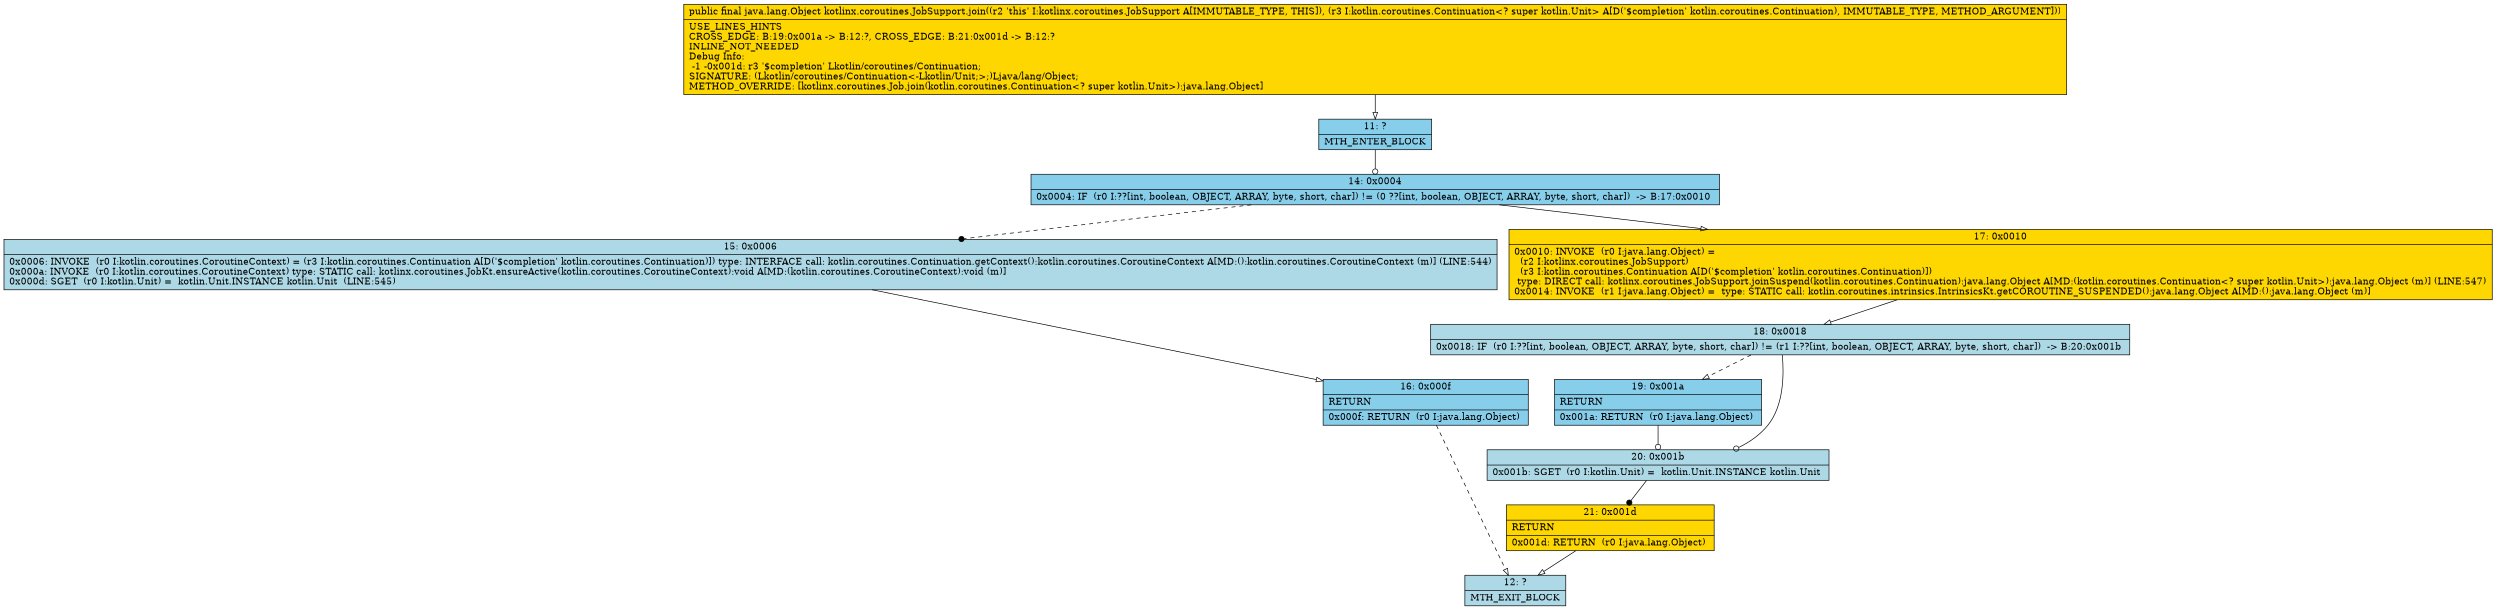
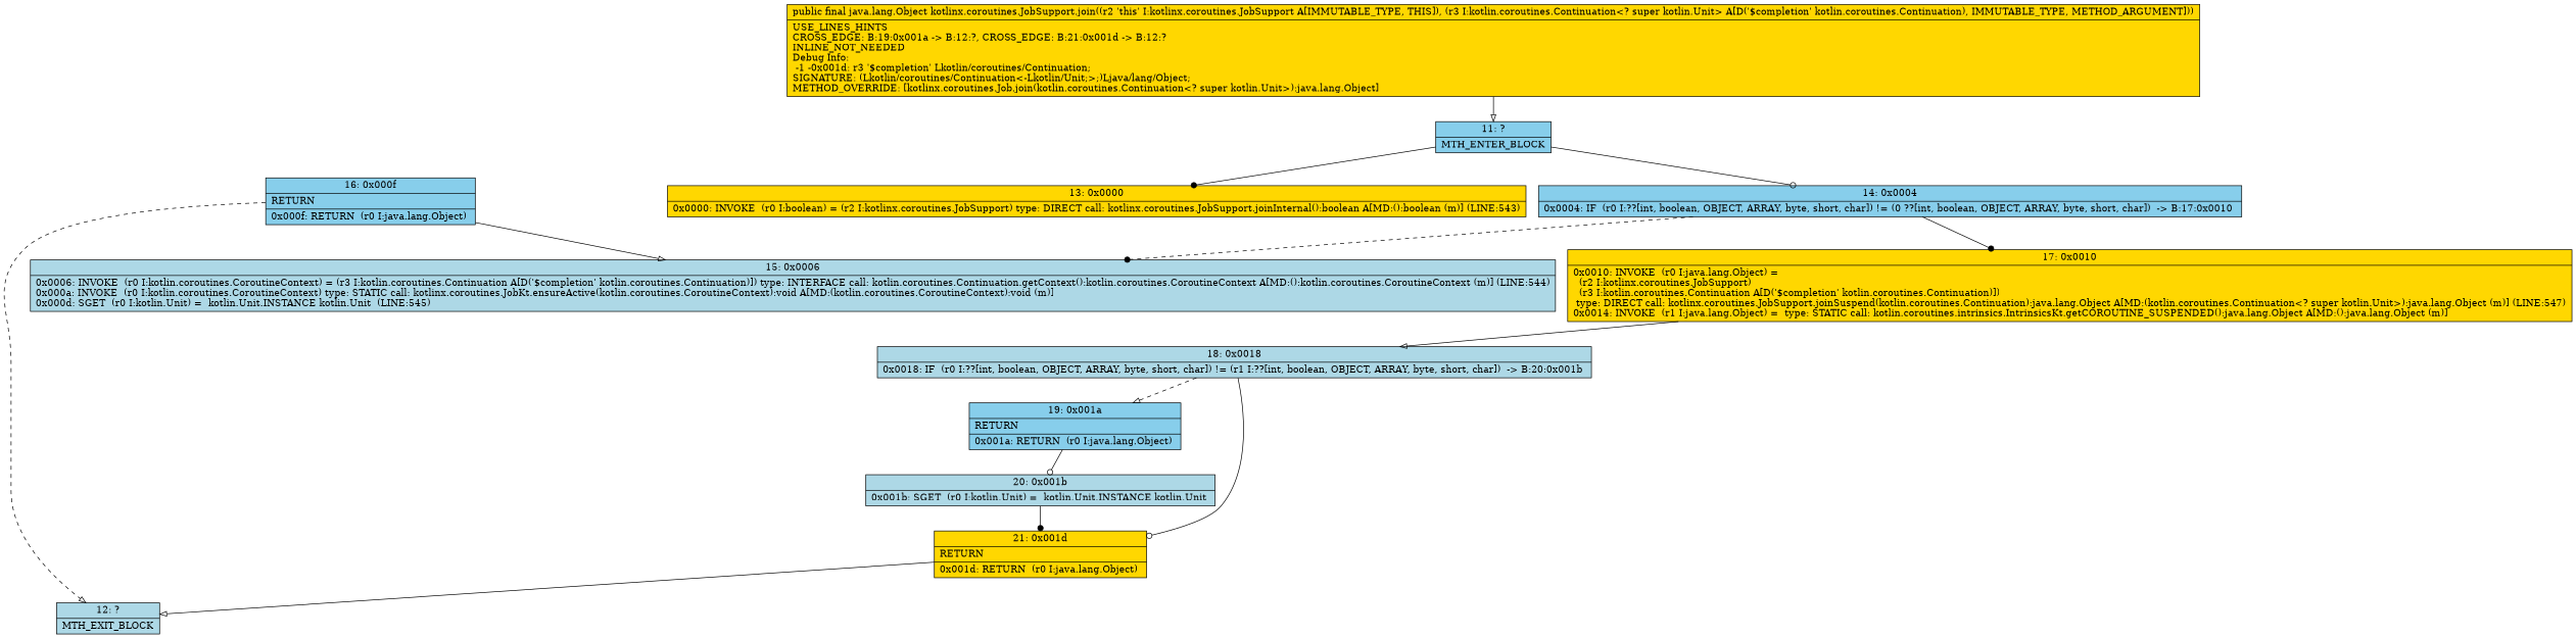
  digraph {
    node [fillcolor=skyblue shape=record style=filled]
    edge [arrowhead=onormal]
    n1 [label="{11\:\ ?|MTH_ENTER_BLOCK\l}"]
+   n2 [fillcolor=gold label="{13\:\ 0x0000|0x0000: INVOKE  (r0 I:boolean) = (r2 I:kotlinx.coroutines.JobSupport) type: DIRECT call: kotlinx.coroutines.JobSupport.joinInternal():boolean A[MD:():boolean (m)] (LINE:543)\l}"]
    n3 [label="{14\:\ 0x0004|0x0004: IF  (r0 I:??[int, boolean, OBJECT, ARRAY, byte, short, char]) != (0 ??[int, boolean, OBJECT, ARRAY, byte, short, char])  \-\> B:17:0x0010 \l}"]
    n4 [fillcolor=lightblue label="{15\:\ 0x0006|0x0006: INVOKE  (r0 I:kotlin.coroutines.CoroutineContext) = (r3 I:kotlin.coroutines.Continuation A[D('$completion' kotlin.coroutines.Continuation)]) type: INTERFACE call: kotlin.coroutines.Continuation.getContext():kotlin.coroutines.CoroutineContext A[MD:():kotlin.coroutines.CoroutineContext (m)] (LINE:544)\l0x000a: INVOKE  (r0 I:kotlin.coroutines.CoroutineContext) type: STATIC call: kotlinx.coroutines.JobKt.ensureActive(kotlin.coroutines.CoroutineContext):void A[MD:(kotlin.coroutines.CoroutineContext):void (m)]\l0x000d: SGET  (r0 I:kotlin.Unit) =  kotlin.Unit.INSTANCE kotlin.Unit  (LINE:545)\l}"]
    n5 [fillcolor=gold label="{17\:\ 0x0010|0x0010: INVOKE  (r0 I:java.lang.Object) = \l  (r2 I:kotlinx.coroutines.JobSupport)\l  (r3 I:kotlin.coroutines.Continuation A[D('$completion' kotlin.coroutines.Continuation)])\l type: DIRECT call: kotlinx.coroutines.JobSupport.joinSuspend(kotlin.coroutines.Continuation):java.lang.Object A[MD:(kotlin.coroutines.Continuation\<? super kotlin.Unit\>):java.lang.Object (m)] (LINE:547)\l0x0014: INVOKE  (r1 I:java.lang.Object) =  type: STATIC call: kotlin.coroutines.intrinsics.IntrinsicsKt.getCOROUTINE_SUSPENDED():java.lang.Object A[MD:():java.lang.Object (m)]\l}"]
    n6 [label="{16\:\ 0x000f|RETURN\l|0x000f: RETURN  (r0 I:java.lang.Object) \l}"]
    n7 [fillcolor=lightblue label="{18\:\ 0x0018|0x0018: IF  (r0 I:??[int, boolean, OBJECT, ARRAY, byte, short, char]) != (r1 I:??[int, boolean, OBJECT, ARRAY, byte, short, char])  \-\> B:20:0x001b \l}"]
    n8 [fillcolor=lightblue label="{12\:\ ?|MTH_EXIT_BLOCK\l}"]
    n9 [label="{19\:\ 0x001a|RETURN\l|0x001a: RETURN  (r0 I:java.lang.Object) \l}"]
    n10 [fillcolor=lightblue label="{20\:\ 0x001b|0x001b: SGET  (r0 I:kotlin.Unit) =  kotlin.Unit.INSTANCE kotlin.Unit \l}"]
    n11 [fillcolor=gold label="{21\:\ 0x001d|RETURN\l|0x001d: RETURN  (r0 I:java.lang.Object) \l}"]
    n12 [fillcolor=gold label="{public final java.lang.Object kotlinx.coroutines.JobSupport.join((r2 'this' I:kotlinx.coroutines.JobSupport A[IMMUTABLE_TYPE, THIS]), (r3 I:kotlin.coroutines.Continuation\<? super kotlin.Unit\> A[D('$completion' kotlin.coroutines.Continuation), IMMUTABLE_TYPE, METHOD_ARGUMENT]))  | USE_LINES_HINTS\lCROSS_EDGE: B:19:0x001a \-\> B:12:?, CROSS_EDGE: B:21:0x001d \-\> B:12:?\lINLINE_NOT_NEEDED\lDebug Info:\l  \-1 \-0x001d: r3 '$completion' Lkotlin\/coroutines\/Continuation;\lSIGNATURE: (Lkotlin\/coroutines\/Continuation\<\-Lkotlin\/Unit;\>;)Ljava\/lang\/Object;\lMETHOD_OVERRIDE: [kotlinx.coroutines.Job.join(kotlin.coroutines.Continuation\<? super kotlin.Unit\>):java.lang.Object]\l}"]
+   n1 -> n2 [arrowhead=dot]
    n1 -> n3 [arrowhead=odot]
    n3 -> n4 [arrowhead=dot style=dashed]
-   n3 -> n5
-   n4 -> n6
+   n3 -> n5 [arrowhead=dot]
+   n6 -> n4
    n5 -> n7
    n6 -> n8 [style=dashed]
    n7 -> n9 [style=dashed]
-   n7 -> n10 [arrowhead=odot]
+   n7 -> n11 [arrowhead=odot]
    n9 -> n10 [arrowhead=odot]
    n10 -> n11 [arrowhead=dot]
    n11 -> n8
    n12 -> n1
  }
